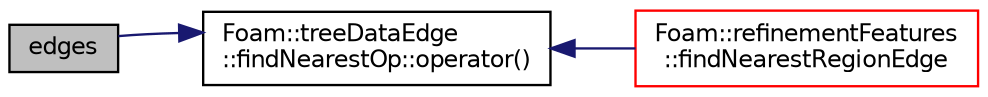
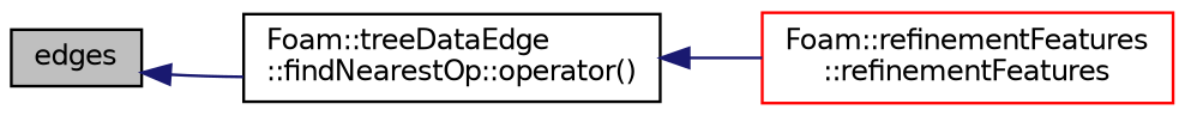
  digraph {
    rankdir=LR
    node [color=black fontname=Helvetica fontsize=10 shape=record]
    edge [color=midnightblue dir=back fontname=Helvetica fontsize=10 labelfontname=Helvetica labelfontsize=10 style=solid]
    n1 [fillcolor=grey75 fontcolor=black height=0.2 label=edges style=filled width=0.4]
    n2 [height=0.2 label="Foam::treeDataEdge\l::findNearestOp::operator()" width=0.4]
-   n3 [color=red height=0.2 label="Foam::refinementFeatures\l::findNearestRegionEdge" width=0.4]
-   n2 -> n1
+   n3 [color=red height=0.2 label="Foam::refinementFeatures\l::refinementFeatures" width=0.4]
+   n1 -> n2
    n2 -> n3
  }
